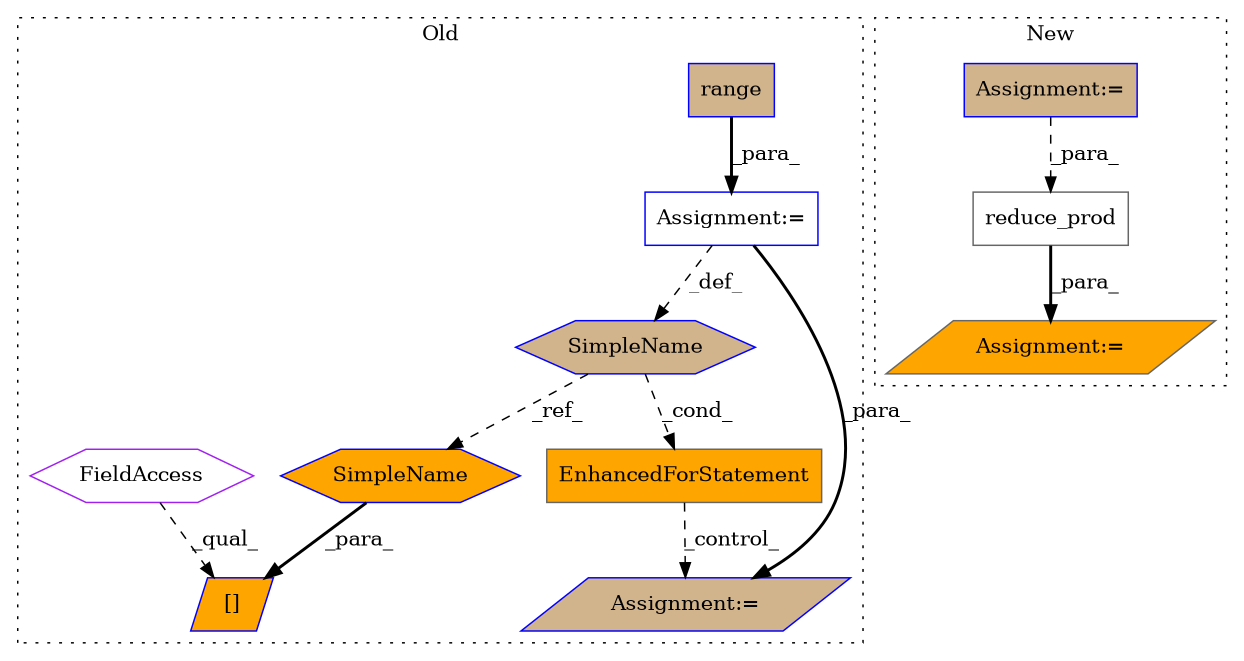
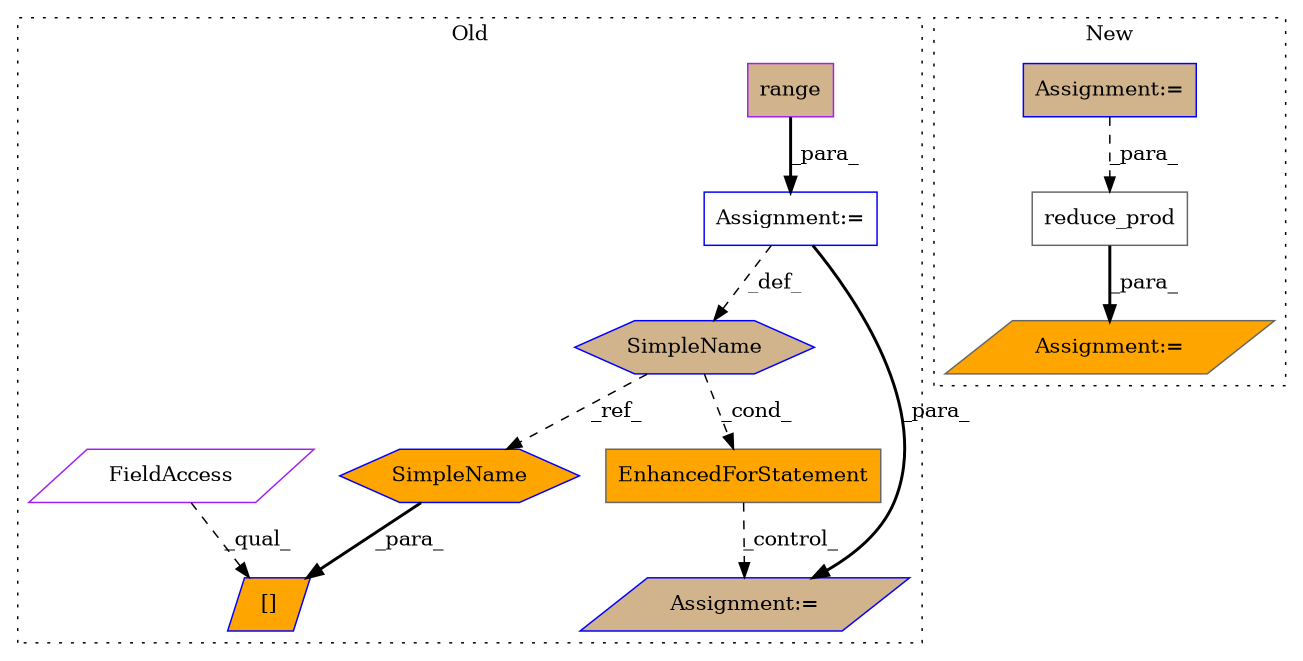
  digraph {
    node [a=7 color=blue fillcolor=tan l="53,2" s="1530,1619" shape=box style=filled]
    edge [style=dashed]
-   n1 [a=32 l="6,1" label=range s="1598,1618"]
+   n1 [a=32 color=purple l="6,1" label=range s="1598,1618"]
    n2 [fillcolor=white label="Assignment:="]
    n3 [a=70 color=gray40 fillcolor=orange label=EnhancedForStatement]
    n4 [a=42 l=8 label=SimpleName s=1587 shape=hexagon]
    n5 [l=2 label="Assignment:=" s=1851 shape=parallelogram]
    n6 [a=2 fillcolor=orange l="16,1" label="[]" s="1634,1658" shape=parallelogram]
-   n7 [a=22 color=purple fillcolor=white l=15 label=FieldAccess s=1634 shape=hexagon]
+   n7 [a=22 color=purple fillcolor=white l=15 label=FieldAccess s=1634 shape=parallelogram]
    n8 [a=42 fillcolor=orange l=8 label=SimpleName s=1650 shape=hexagon]
    n9 [a=32 color=gray40 fillcolor=white l="12,1" label=reduce_prod s="1850,1870"]
    n10 [color=gray40 fillcolor=orange l=1 label="Assignment:=" s=1822 shape=parallelogram]
    n11 [l=1 label="Assignment:=" s=1594]
    subgraph cluster_1 {
      label=Old
      style=dotted
      n1
      n2
      n3
      n4
      n5
      n6
      n7
      n8
    }
    subgraph cluster_2 {
      label=New
      style=dotted
      n9
      n10
      n11
    }
    n1 -> n2 [label=_para_ style=bold]
    n2 -> n4 [label=_def_]
    n2 -> n5 [label=_para_ style=bold]
    n3 -> n5 [label=_control_]
    n4 -> n3 [label=_cond_]
    n4 -> n8 [label=_ref_]
    n7 -> n6 [label=_qual_]
    n8 -> n6 [label=_para_ style=bold]
    n9 -> n10 [label=_para_ style=bold]
    n11 -> n9 [label=_para_]
  }
